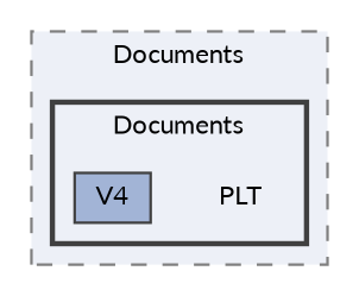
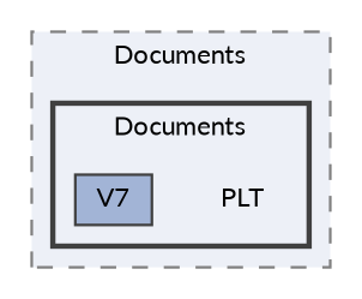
  digraph {
    compound=true
    fontname=Lato
    node [fontname=Lato fontsize=10]
    n1 [height=0.2 label=PLT shape=plaintext width=0.4]
-   n2 [color=grey25 fillcolor="#a2b4d6" height=0.2 label=V4 shape=box style=filled width=0.4]
+   n2 [color=grey25 fillcolor="#a2b4d6" height=0.2 label=V7 shape=box style=filled width=0.4]
    subgraph cluster_1 {
      bgcolor="#edf0f7"
      fontsize=10
      label=Documents
      pencolor=grey50
      style="filled,dashed"
      subgraph cluster_2 {
        bgcolor="#edf0f7"
        fontsize=10
        pencolor=grey25
        style="filled,bold"
        n1
        n2
      }
    }
  }
